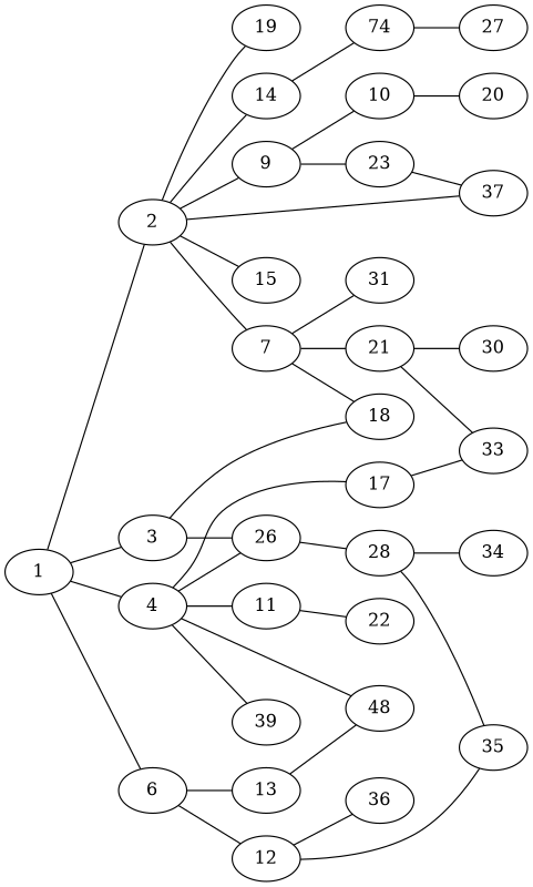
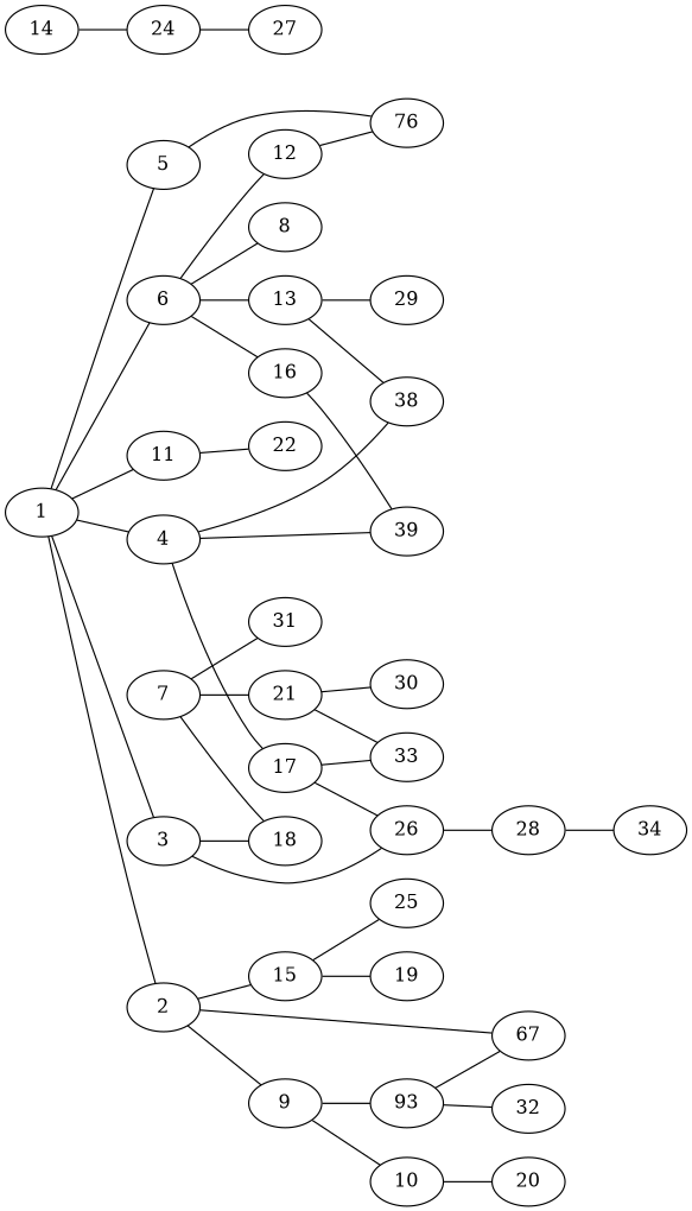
  graph {
    rankdir=LR
    1
    2
    3
    4
+   5
    6
    7
    9
    14
    15
-   37
+   37 [label=67]
    18
    26
    11
    17
-   38 [label=48]
+   38
    39
-   36
+   36 [label=76]
+   8
    12
    13
+   16
    21
    31
    10
-   23
-   24 [label=74]
+   23 [label=93]
+   24
    19
+   25
    28
    22
    33
-   35
+   29
    30
    20
+   32
    27
    34
    1 -- 2
    1 -- 3
    1 -- 4
+   1 -- 5
    1 -- 6
-   2 -- 7
    2 -- 9
-   2 -- 14
    2 -- 15
    2 -- 37
    3 -- 18
    3 -- 26
-   4 -- 11
+   1 -- 11
    4 -- 17
    4 -- 38
    4 -- 39
+   5 -- 36
+   6 -- 8
    6 -- 12
    6 -- 13
+   6 -- 16
    7 -- 18
    7 -- 21
    7 -- 31
    9 -- 10
    9 -- 23
    14 -- 24
-   2 -- 19
+   15 -- 19
+   15 -- 25
    26 -- 28
    11 -- 22
-   4 -- 26
+   17 -- 26
    17 -- 33
    12 -- 36
-   12 -- 35
    13 -- 38
+   13 -- 29
+   16 -- 39
    21 -- 33
    21 -- 30
    10 -- 20
    23 -- 37
+   23 -- 32
    24 -- 27
-   28 -- 35
    28 -- 34
  }
